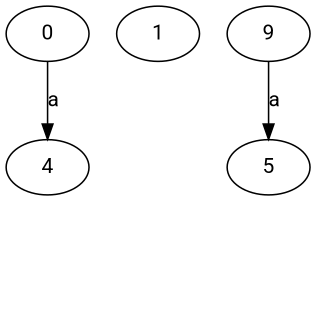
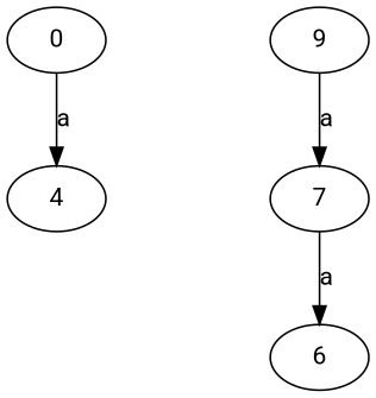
  strict digraph {
    fontname=Roboto
    node [fontname=Roboto]
    edge [fontname=Roboto]
    0
    4
-   1
    n4 [label=9]
-   5
+   5 [label=7]
+   6
    0 -> 4 [label=a]
    n4 -> 5 [label=a]
+   5 -> 6 [label=a]
  }
